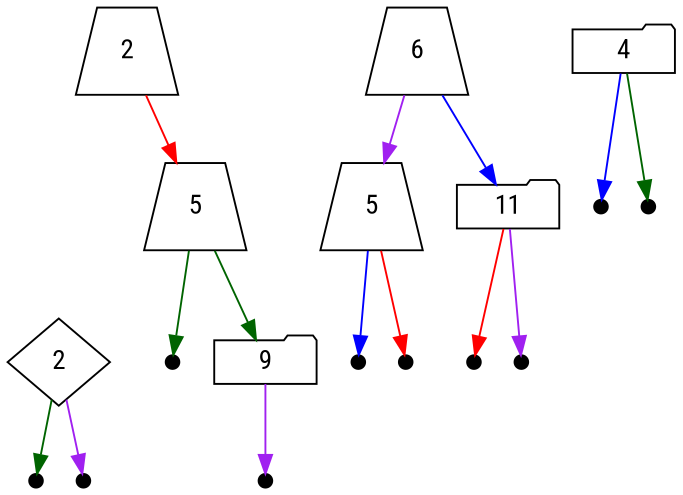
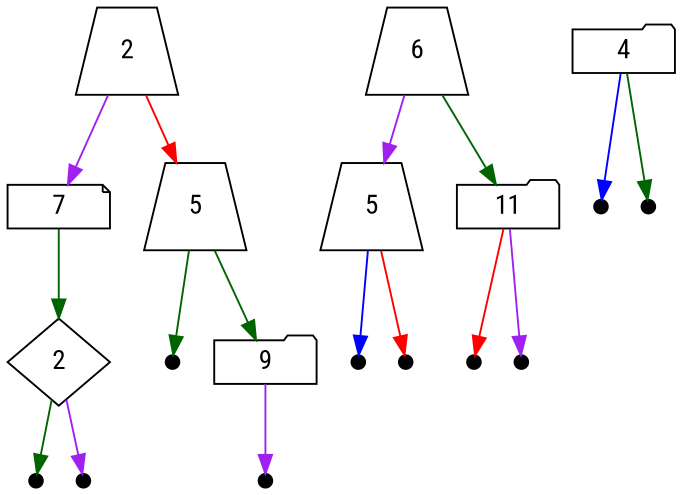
  strict digraph {
    fontname="Roboto Condensed"
    node [fontname="Roboto Condensed" fontsize=14 shape=point]
    edge [color=darkgreen fontname="Roboto Condensed" fontsize=14]
    n1 [height=.1 label=2 shape=trapezium]
+   n2 [height=.1 label=7 shape=note]
    n3 [height=.1 label=5 shape=trapezium]
    n4 [height=.1 label=2 shape=diamond]
    null6 [height=.1]
    n6 [height=.1 label=9 shape=folder]
    null0 [height=.1]
    null1 [height=.1]
    n9 [height=.1 label=6 shape=trapezium]
    n10 [height=.1 label=5 shape=trapezium]
    n11 [height=.1 label=11 shape=folder]
    null2 [height=.1]
    null3 [height=.1]
    null4 [height=.1]
    null5 [height=.1]
    null9 [height=.1]
    n17 [height=.1 label=4 shape=folder]
    null7 [height=.1]
    null8 [height=.1]
+   n1 -> n2 [color=purple]
    n1 -> n3 [color=red]
+   n2 -> n4
    n3 -> null6
    n3 -> n6
    n4 -> null0
    n4 -> null1 [color=purple]
    n6 -> null9 [color=purple]
    n9 -> n10 [color=purple]
-   n9 -> n11 [color=blue]
+   n9 -> n11
    n10 -> null2 [color=blue]
    n10 -> null3 [color=red]
    n11 -> null4 [color=red]
    n11 -> null5 [color=purple]
    n17 -> null7 [color=blue]
    n17 -> null8
  }
